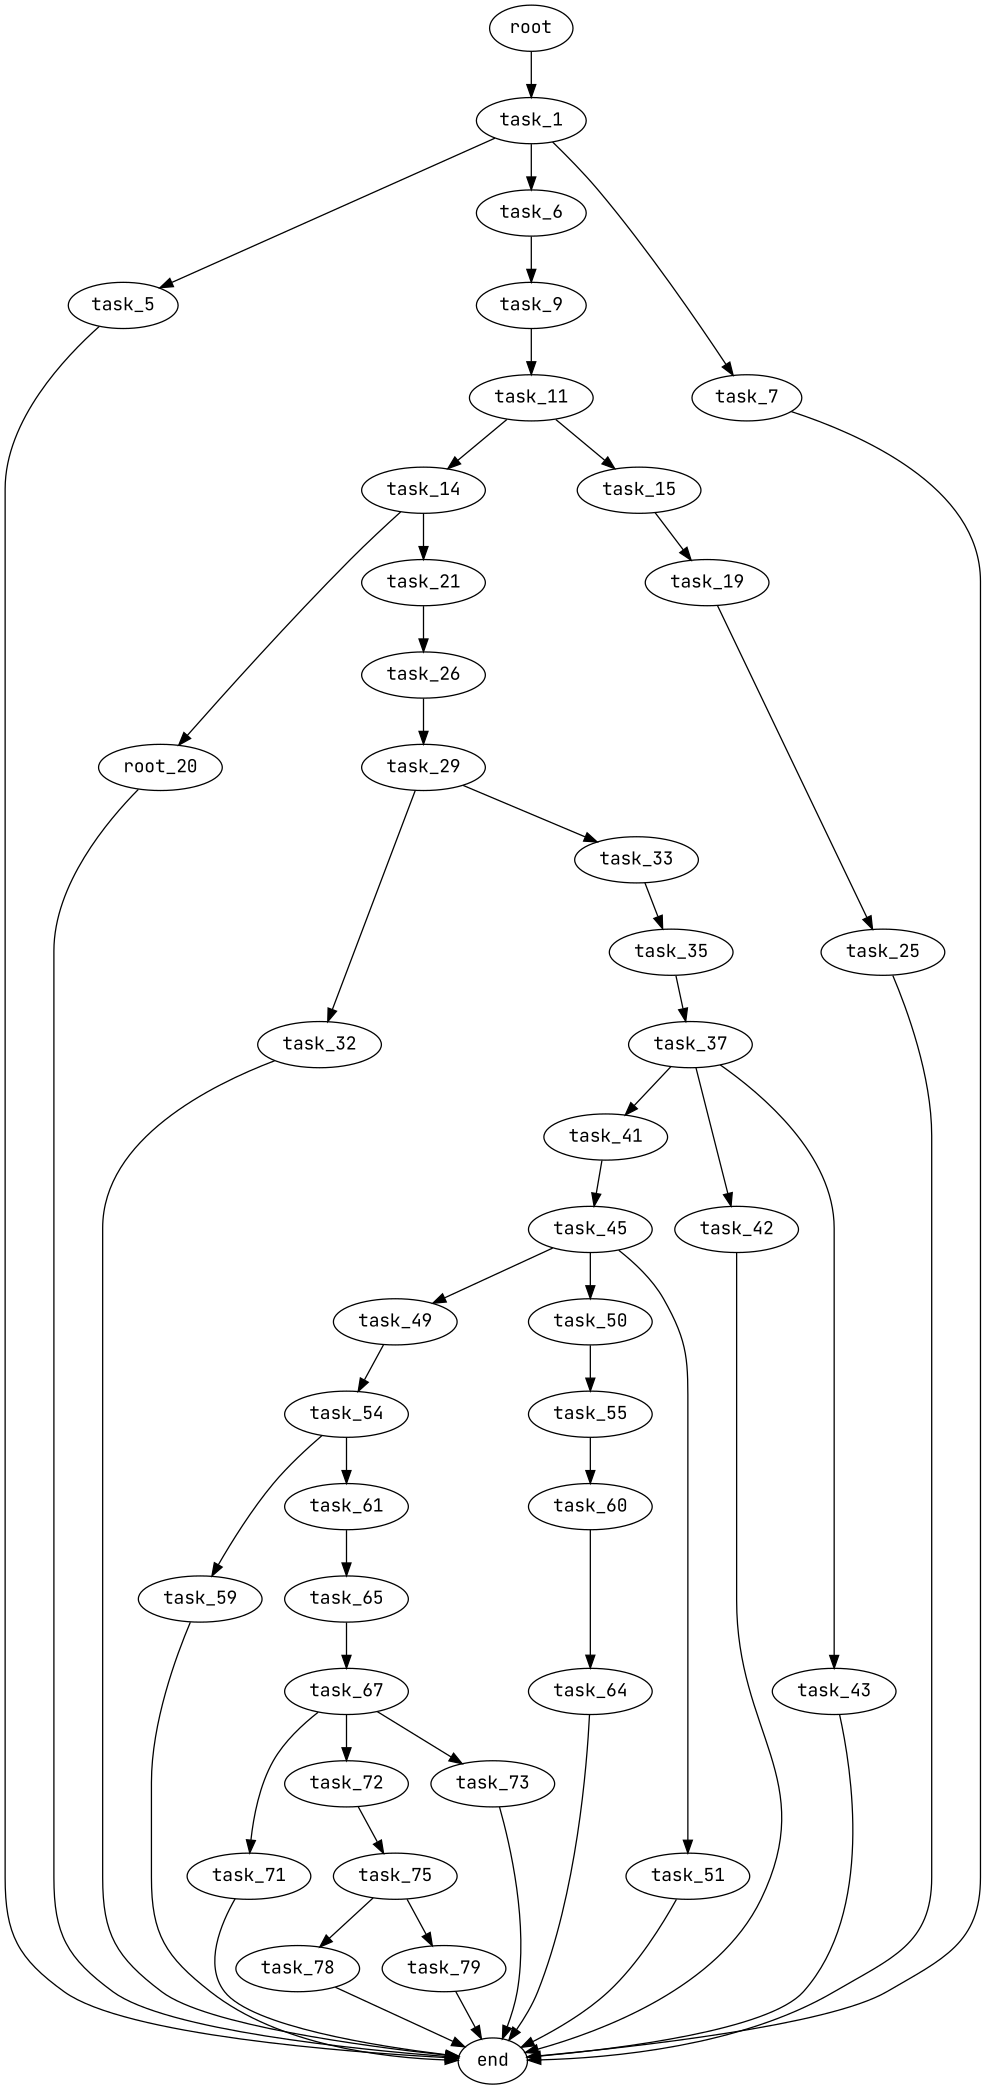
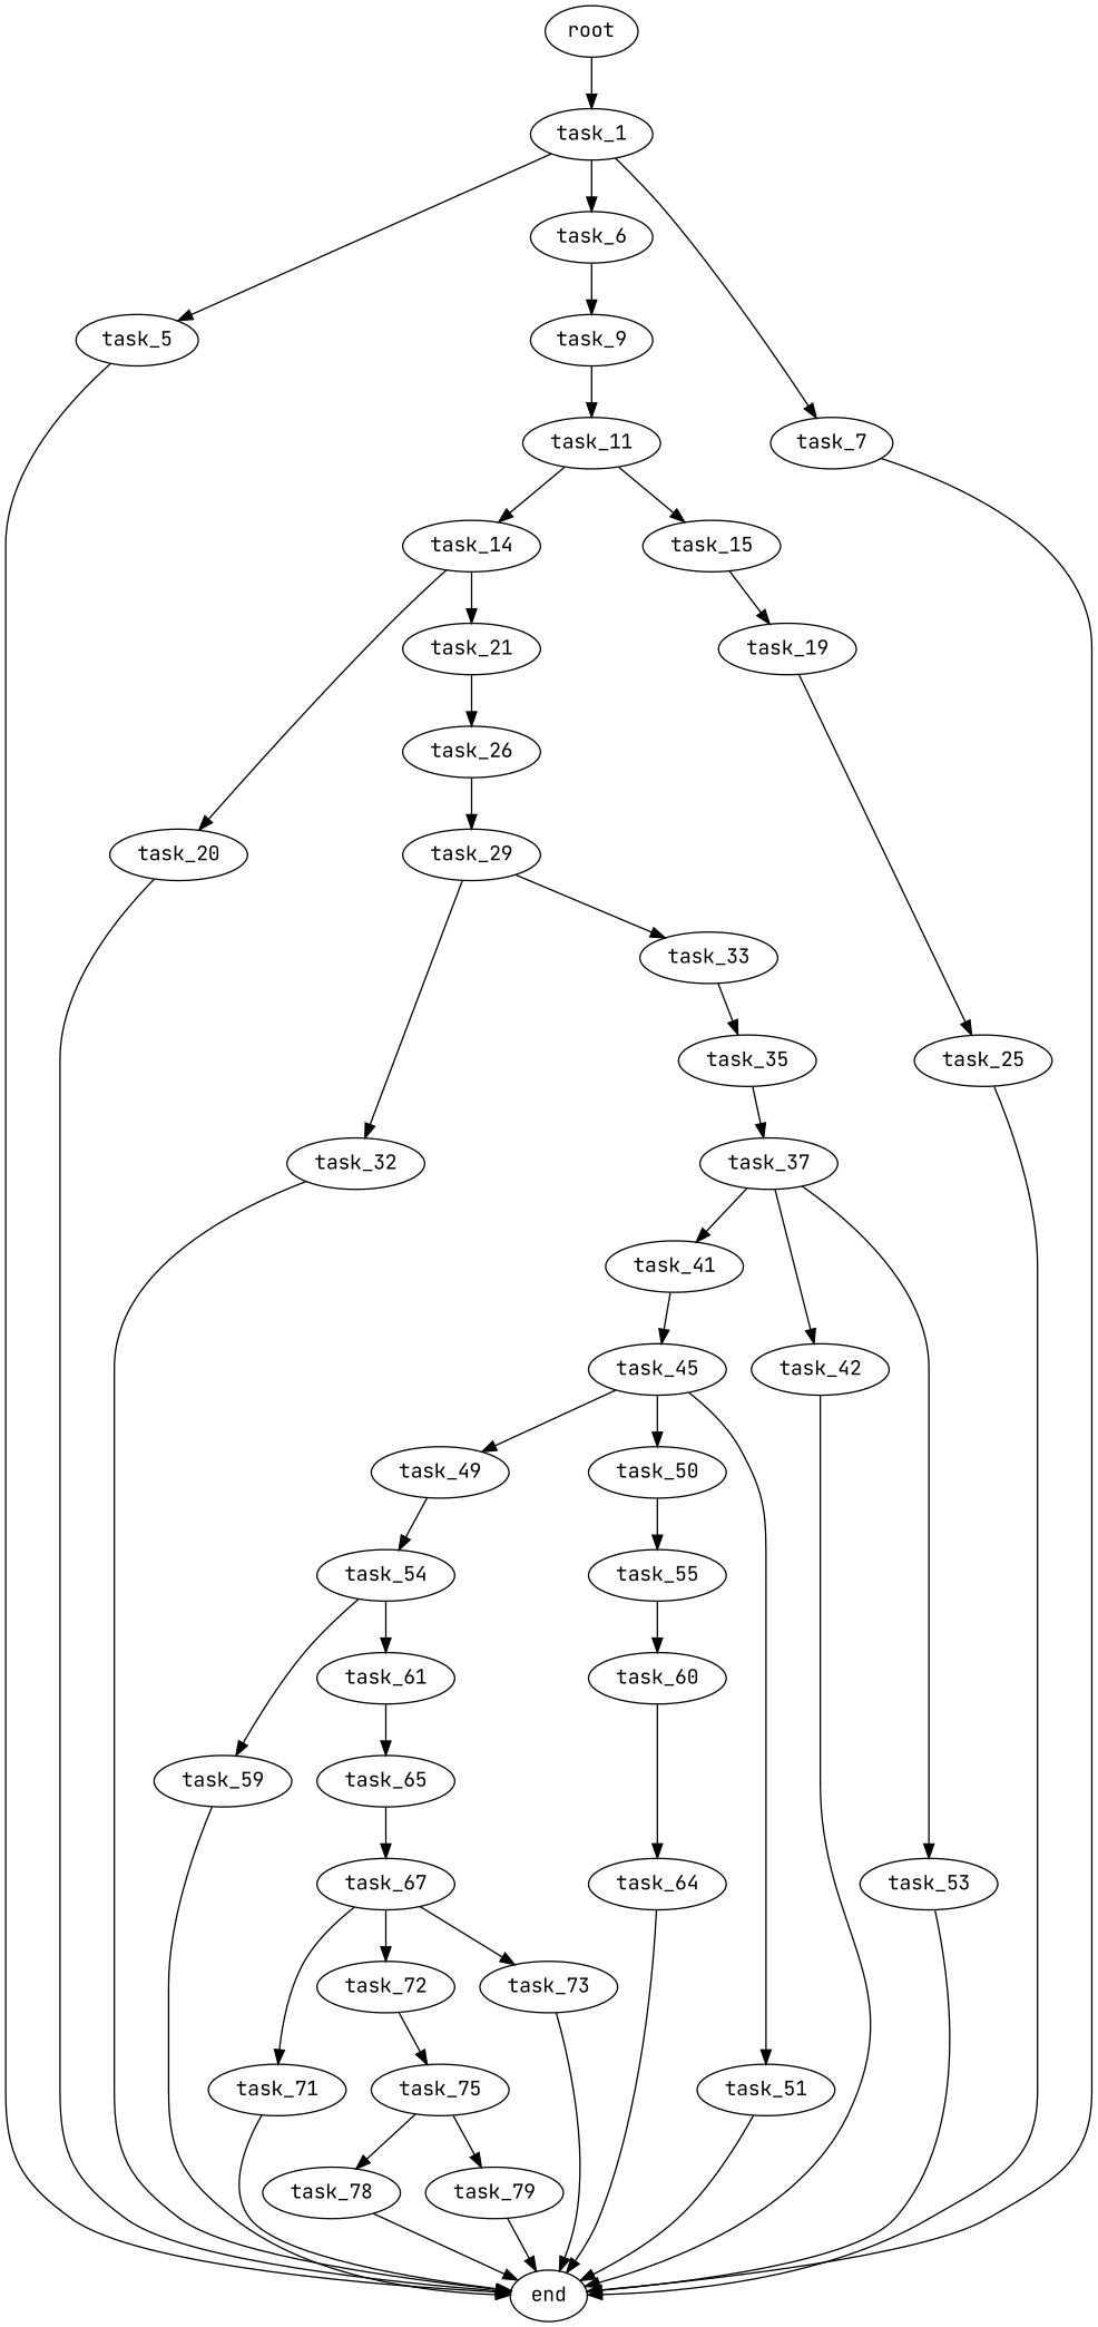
  digraph {
    fontname="JetBrains Mono"
    node [fontname="JetBrains Mono"]
    edge [fontname="JetBrains Mono"]
    root
    task_1
    task_5
    task_6
    task_7
    end
    task_9
    task_11
    task_14
    task_15
-   task_20 [label=root_20]
+   task_20
    task_21
    task_19
    task_26
    task_25
    task_29
    task_32
    task_33
    task_35
    task_37
    task_41
    task_42
-   task_43
+   task_43 [label=task_53]
    task_45
    task_49
    task_50
    task_51
    task_54
    task_55
    task_59
    task_61
    task_60
    task_65
    task_64
    task_67
    task_71
    task_72
    task_73
    task_75
    task_78
    task_79
    root -> task_1
    task_1 -> task_5
    task_1 -> task_6
    task_1 -> task_7
    task_5 -> end
    task_6 -> task_9
    task_7 -> end
    task_9 -> task_11
    task_11 -> task_14
    task_11 -> task_15
    task_14 -> task_20
    task_14 -> task_21
    task_15 -> task_19
    task_20 -> end
    task_21 -> task_26
    task_19 -> task_25
    task_26 -> task_29
    task_25 -> end
    task_29 -> task_32
    task_29 -> task_33
    task_32 -> end
    task_33 -> task_35
    task_35 -> task_37
    task_37 -> task_41
    task_37 -> task_42
    task_37 -> task_43
    task_41 -> task_45
    task_42 -> end
    task_43 -> end
    task_45 -> task_49
    task_45 -> task_50
    task_45 -> task_51
    task_49 -> task_54
    task_50 -> task_55
    task_51 -> end
    task_54 -> task_59
    task_54 -> task_61
    task_55 -> task_60
    task_59 -> end
    task_61 -> task_65
    task_60 -> task_64
    task_65 -> task_67
    task_64 -> end
    task_67 -> task_71
    task_67 -> task_72
    task_67 -> task_73
    task_71 -> end
    task_72 -> task_75
    task_73 -> end
    task_75 -> task_78
    task_75 -> task_79
    task_78 -> end
    task_79 -> end
  }
